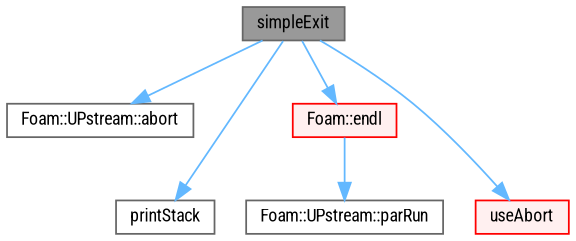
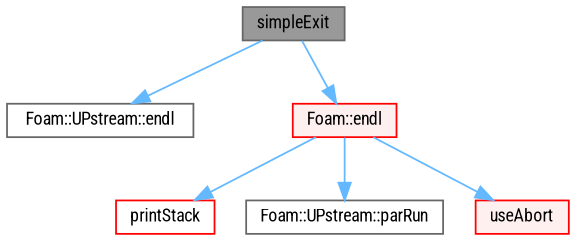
  digraph {
    fontname="Roboto Condensed"
    rankdir=TB
    node [color=grey40 fillcolor=white fontname="Roboto Condensed" fontsize=10 shape=box style=filled]
    edge [color=steelblue1 fontname="Roboto Condensed" fontsize=10 labelfontname=Helvetica labelfontsize=10 style=solid]
    n1 [color=gray40 fillcolor=grey60 fontcolor=black height=0.2 label=simpleExit width=0.4]
-   n2 [height=0.2 label="Foam::UPstream::abort" width=0.4]
+   n2 [height=0.2 label="Foam::UPstream::endl" width=0.4]
    n3 [color=red fillcolor="#FFF0F0" height=0.2 label="Foam::endl" width=0.4]
-   n4 [height=0.2 label=printStack width=0.4]
+   n4 [color=red height=0.2 label=printStack width=0.4]
    n5 [color=red fillcolor="#FFF0F0" height=0.2 label=useAbort width=0.4]
    n6 [height=0.2 label="Foam::UPstream::parRun" width=0.4]
    n1 -> n2
    n1 -> n3
-   n1 -> n4
-   n1 -> n5
+   n3 -> n4
+   n3 -> n5
    n3 -> n6
  }
